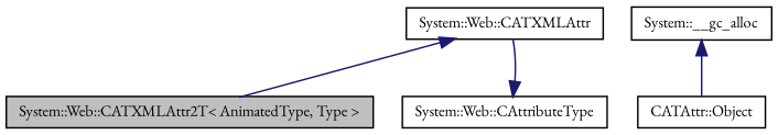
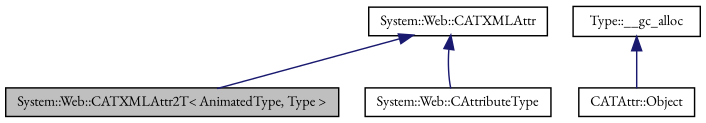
  digraph {
    fontname="EB Garamond"
    node [color=black fillcolor=white fontname="EB Garamond" fontsize=10 shape=record style=filled]
    edge [color=midnightblue dir=back fontname="EB Garamond" fontsize=10 labelfontname=Helvetica labelfontsize=10 style=solid]
    n1 [fillcolor=grey75 fontcolor=black height=0.2 label="System::Web::CATXMLAttr2T\< AnimatedType, Type \>" width=0.4]
    n2 [height=0.2 label="System::Web::CATXMLAttr" width=0.4]
    n3 [height=0.2 label="CATAttr::Object" width=0.4]
-   n4 [height=0.2 label="System::__gc_alloc" width=0.4]
+   n4 [height=0.2 label="Type::__gc_alloc" width=0.4]
    n5 [height=0.2 label="System::Web::CAttributeType" width=0.4]
    n2 -> n1
    n4 -> n3
-   n5 -> n2
+   n2 -> n5
  }
